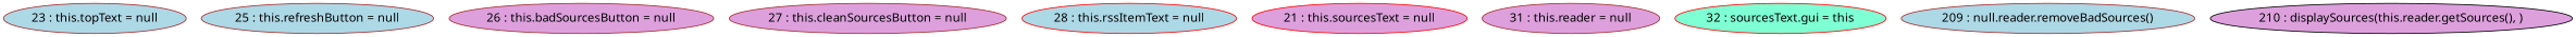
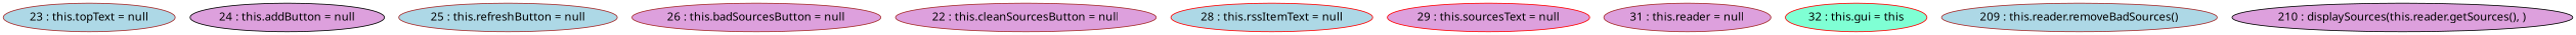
  digraph {
    fontname="Noto Sans"
    node [style=filled fillcolor=plum color=brown fontname="Noto Sans"]
    "23 : this.topText = null" [fillcolor=lightblue]
+   "24 : this.addButton = null" [color=black]
    "25 : this.refreshButton = null" [fillcolor=lightblue]
    "26 : this.badSourcesButton = null"
-   "27 : this.cleanSourcesButton = null"
+   "27 : this.cleanSourcesButton = null" [label="22 : this.cleanSourcesButton = null"]
    "28 : this.rssItemText = null" [fillcolor=lightblue color=red]
-   "29 : this.sourcesText = null" [color=red label="21 : this.sourcesText = null"]
+   "29 : this.sourcesText = null" [color=red]
    "31 : this.reader = null"
-   "32 : this.gui = this" [fillcolor=aquamarine color=red label="32 : sourcesText.gui = this"]
-   "209 : this.reader.removeBadSources()" [fillcolor=lightblue label="209 : null.reader.removeBadSources()"]
+   "32 : this.gui = this" [fillcolor=aquamarine color=red]
+   "209 : this.reader.removeBadSources()" [fillcolor=lightblue]
    "210 : displaySources(this.reader.getSources(), )" [color=black]
  }
